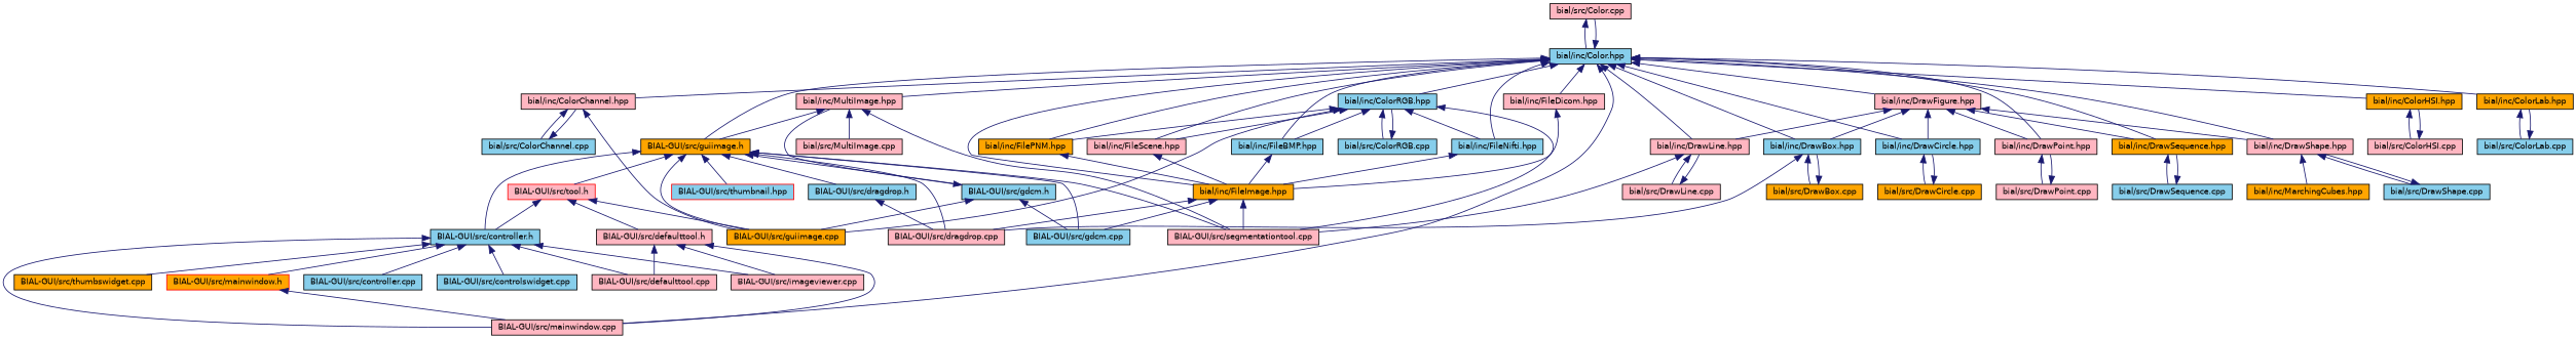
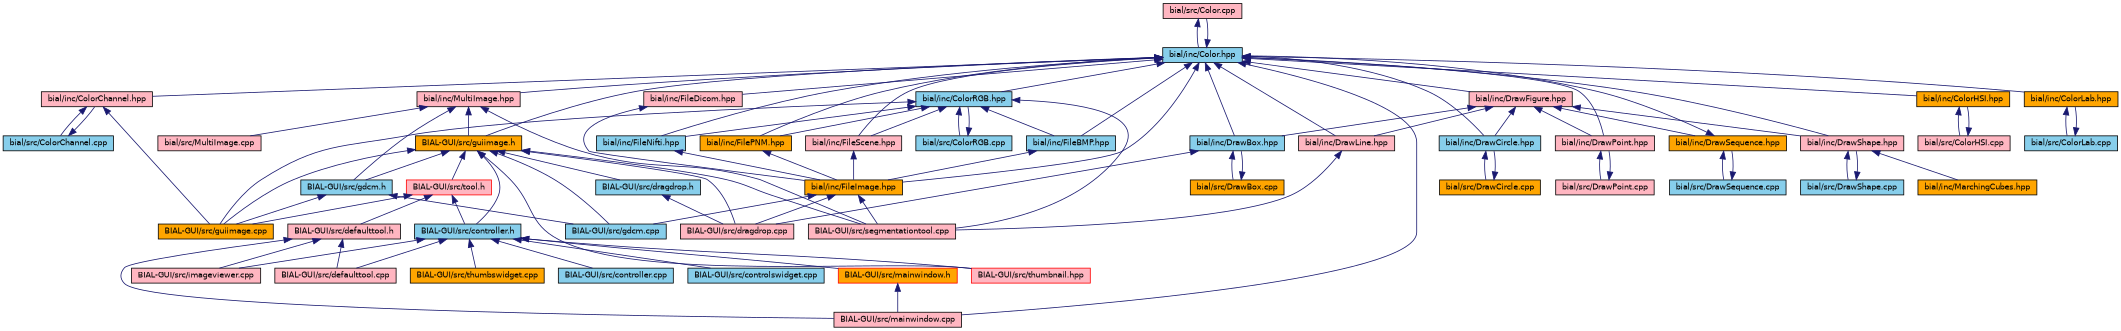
  digraph {
    node [color=black fillcolor=lightpink fontname=Helvetica fontsize=10 shape=record style=filled]
    edge [color=midnightblue dir=back fontname=Helvetica fontsize=10 labelfontname=Helvetica labelfontsize=10 style=solid]
    n1 [fontcolor=black height=0.2 label="bial/src/Color.cpp" width=0.4]
    n2 [fillcolor=skyblue height=0.2 label="bial/inc/Color.hpp" width=0.4]
    n3 [height=0.2 label="bial/inc/ColorChannel.hpp" width=0.4]
    n4 [fillcolor=orange height=0.2 label="bial/inc/ColorHSI.hpp" width=0.4]
    n5 [fillcolor=orange height=0.2 label="bial/inc/ColorLab.hpp" width=0.4]
    n6 [fillcolor=skyblue height=0.2 label="bial/inc/ColorRGB.hpp" width=0.4]
    n7 [fillcolor=skyblue height=0.2 label="bial/inc/FileBMP.hpp" width=0.4]
    n8 [fillcolor=orange height=0.2 label="bial/inc/FileImage.hpp" width=0.4]
    n9 [fillcolor=skyblue height=0.2 label="bial/inc/FileNifti.hpp" width=0.4]
    n10 [fillcolor=orange height=0.2 label="bial/inc/FilePNM.hpp" width=0.4]
    n11 [height=0.2 label="bial/inc/FileScene.hpp" width=0.4]
    n12 [fillcolor=skyblue height=0.2 label="bial/inc/DrawBox.hpp" width=0.4]
    n13 [height=0.2 label="bial/inc/DrawFigure.hpp" width=0.4]
    n14 [fillcolor=skyblue height=0.2 label="bial/inc/DrawCircle.hpp" width=0.4]
    n15 [height=0.2 label="bial/inc/DrawLine.hpp" width=0.4]
    n16 [height=0.2 label="bial/inc/DrawPoint.hpp" width=0.4]
    n17 [fillcolor=orange height=0.2 label="bial/inc/DrawSequence.hpp" width=0.4]
    n18 [height=0.2 label="bial/inc/DrawShape.hpp" width=0.4]
    n19 [height=0.2 label="bial/inc/FileDicom.hpp" width=0.4]
    n20 [height=0.2 label="bial/inc/MultiImage.hpp" width=0.4]
    n21 [fillcolor=orange height=0.2 label="BIAL-GUI/src/guiimage.h" width=0.4]
    n22 [height=0.2 label="BIAL-GUI/src/mainwindow.cpp" width=0.4]
    n23 [fillcolor=skyblue height=0.2 label="bial/src/ColorChannel.cpp" width=0.4]
    n24 [fillcolor=orange height=0.2 label="BIAL-GUI/src/guiimage.cpp" width=0.4]
    n25 [height=0.2 label="bial/src/ColorHSI.cpp" width=0.4]
    n26 [fillcolor=skyblue height=0.2 label="bial/src/ColorLab.cpp" width=0.4]
    n27 [height=0.2 label="BIAL-GUI/src/segmentationtool.cpp" width=0.4]
    n28 [fillcolor=skyblue height=0.2 label="bial/src/ColorRGB.cpp" width=0.4]
    n29 [height=0.2 label="BIAL-GUI/src/dragdrop.cpp" width=0.4]
    n30 [fillcolor=skyblue height=0.2 label="BIAL-GUI/src/gdcm.cpp" width=0.4]
    n31 [fillcolor=orange height=0.2 label="bial/src/DrawBox.cpp" width=0.4]
    n32 [fillcolor=orange height=0.2 label="bial/src/DrawCircle.cpp" width=0.4]
-   n33 [height=0.2 label="bial/src/DrawLine.cpp" width=0.4]
    n34 [height=0.2 label="bial/src/DrawPoint.cpp" width=0.4]
    n35 [fillcolor=skyblue height=0.2 label="bial/src/DrawSequence.cpp" width=0.4]
    n36 [fillcolor=orange height=0.2 label="bial/inc/MarchingCubes.hpp" width=0.4]
    n37 [fillcolor=skyblue height=0.2 label="bial/src/DrawShape.cpp" width=0.4]
    n38 [height=0.2 label="bial/src/MultiImage.cpp" width=0.4]
    n39 [fillcolor=skyblue height=0.2 label="BIAL-GUI/src/gdcm.h" width=0.4]
    n40 [fillcolor=skyblue height=0.2 label="BIAL-GUI/src/controller.h" width=0.4]
    n41 [color=red height=0.2 label="BIAL-GUI/src/tool.h" width=0.4]
-   n42 [color=red fillcolor=skyblue height=0.2 label="BIAL-GUI/src/thumbnail.hpp" width=0.4]
+   n42 [color=red height=0.2 label="BIAL-GUI/src/thumbnail.hpp" width=0.4]
    n43 [fillcolor=skyblue height=0.2 label="BIAL-GUI/src/dragdrop.h" width=0.4]
    n44 [fillcolor=skyblue height=0.2 label="BIAL-GUI/src/controller.cpp" width=0.4]
    n45 [fillcolor=skyblue height=0.2 label="BIAL-GUI/src/controlswidget.cpp" width=0.4]
    n46 [height=0.2 label="BIAL-GUI/src/defaulttool.cpp" width=0.4]
    n47 [height=0.2 label="BIAL-GUI/src/imageviewer.cpp" width=0.4]
    n48 [color=red fillcolor=orange height=0.2 label="BIAL-GUI/src/mainwindow.h" width=0.4]
    n49 [fillcolor=orange height=0.2 label="BIAL-GUI/src/thumbswidget.cpp" width=0.4]
    n50 [height=0.2 label="BIAL-GUI/src/defaulttool.h" width=0.4]
    n1 -> n2
    n2 -> n1
    n2 -> n3
    n2 -> n4
    n2 -> n5
    n2 -> n6
    n2 -> n7
    n2 -> n8
    n2 -> n9
    n2 -> n10
    n2 -> n11
    n2 -> n12
    n2 -> n13
    n2 -> n14
    n2 -> n15
    n2 -> n16
-   n2 -> n17
+   n17 -> n2
    n2 -> n18
    n2 -> n19
    n2 -> n20
    n2 -> n21
    n2 -> n22
    n3 -> n23
    n3 -> n24
    n4 -> n25
    n5 -> n26
    n6 -> n7
    n6 -> n9
    n6 -> n10
    n6 -> n11
    n6 -> n24
    n6 -> n27
    n6 -> n28
    n7 -> n8
    n8 -> n27
    n8 -> n29
    n8 -> n30
    n9 -> n8
    n10 -> n8
    n11 -> n8
    n12 -> n29
    n12 -> n31
    n13 -> n12
    n13 -> n14
    n13 -> n15
    n13 -> n16
    n13 -> n17
    n13 -> n18
    n14 -> n32
    n15 -> n27
-   n15 -> n33
    n16 -> n34
    n17 -> n35
    n18 -> n36
    n18 -> n37
    n19 -> n8
    n20 -> n21
    n20 -> n27
    n20 -> n38
-   n39 -> n20
+   n20 -> n39
    n21 -> n24
    n21 -> n27
    n21 -> n29
    n21 -> n30
    n21 -> n39
    n21 -> n40
    n21 -> n41
    n21 -> n42
    n21 -> n43
    n23 -> n3
    n25 -> n4
    n26 -> n5
    n28 -> n6
    n31 -> n12
    n32 -> n14
-   n33 -> n15
    n34 -> n16
    n35 -> n17
    n37 -> n18
    n39 -> n24
    n39 -> n30
-   n40 -> n22
+   n40 -> n42
    n40 -> n44
    n40 -> n45
    n40 -> n46
    n40 -> n47
    n40 -> n48
    n40 -> n49
    n41 -> n24
    n41 -> n40
    n41 -> n50
    n43 -> n29
    n48 -> n22
    n50 -> n22
    n50 -> n46
    n50 -> n47
  }
